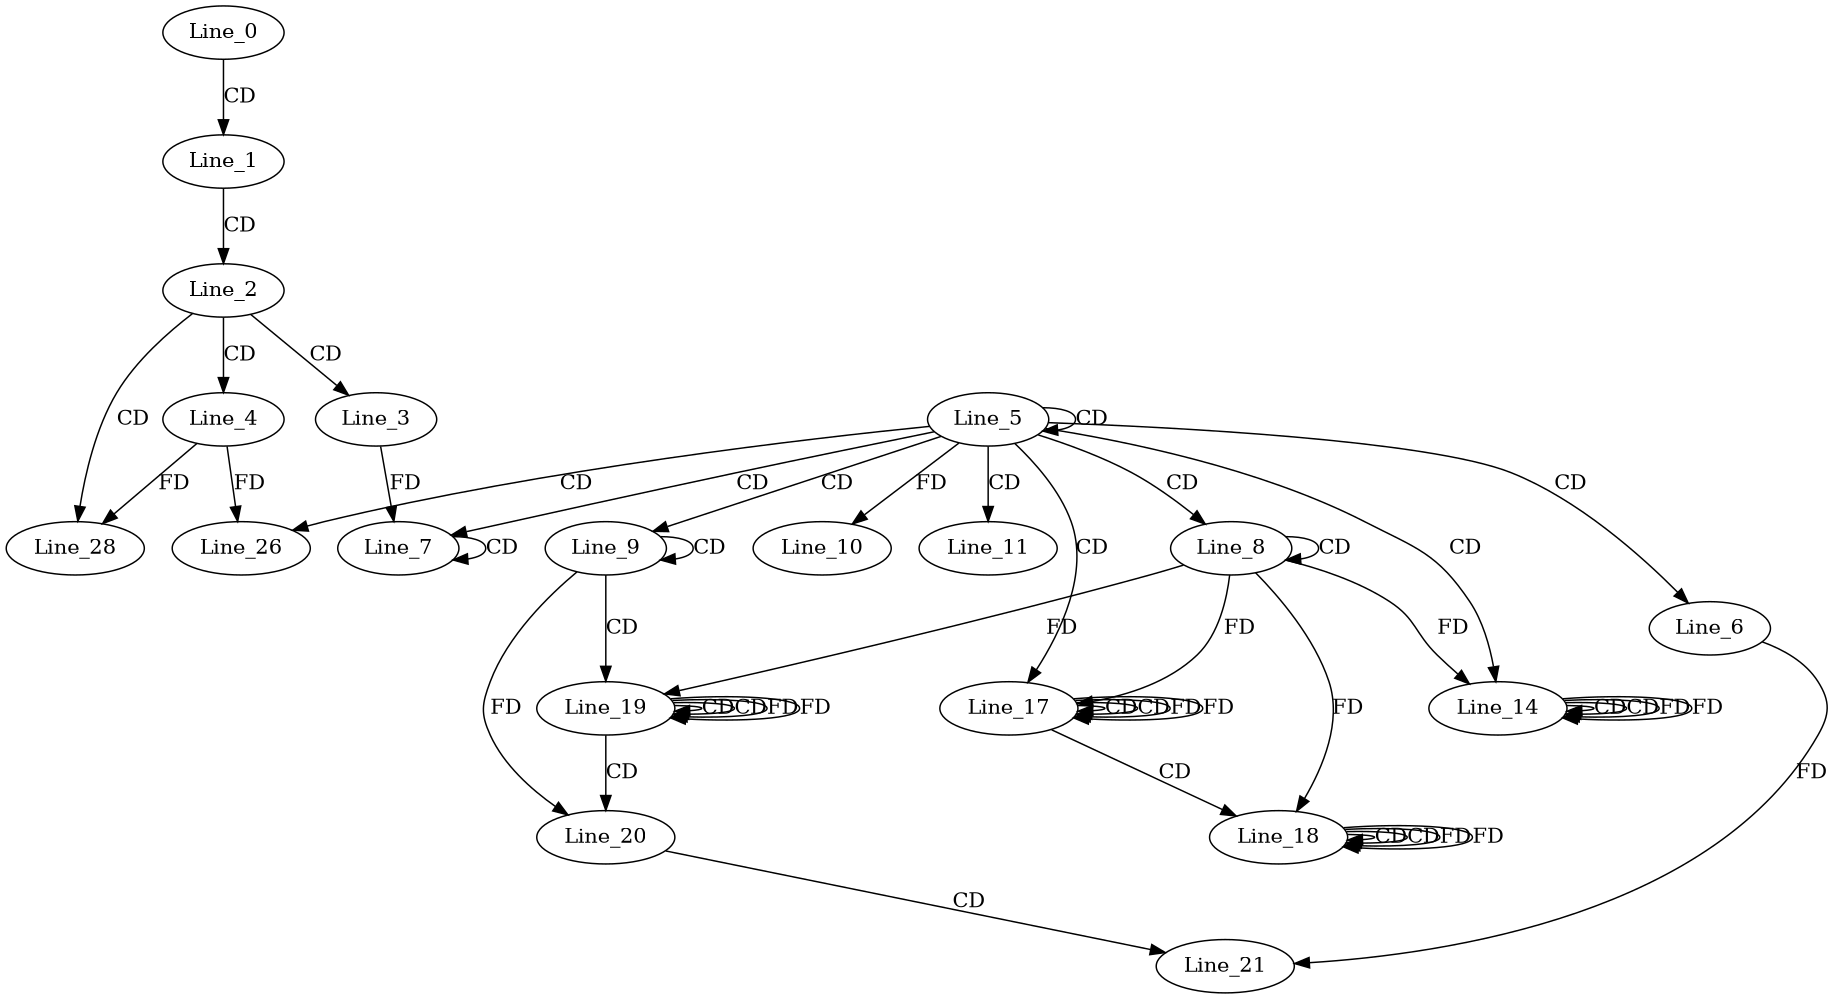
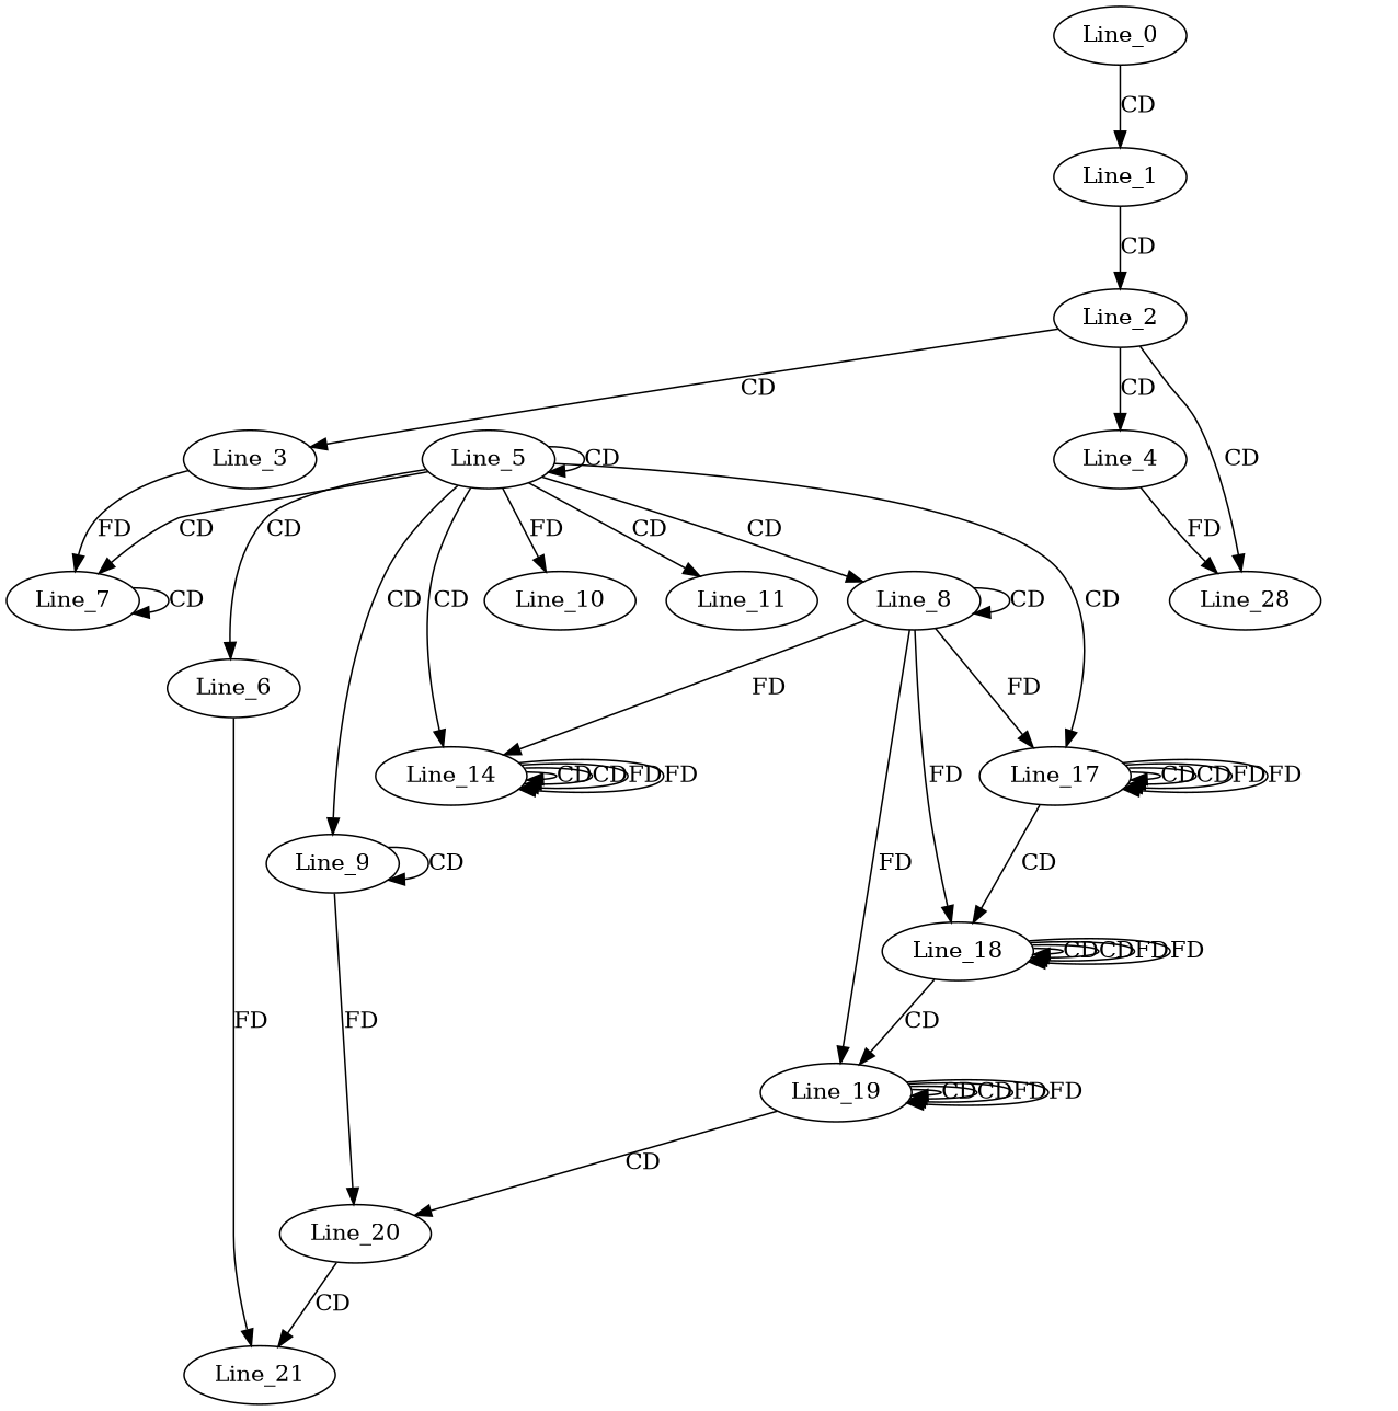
  digraph {
    Line_0
    Line_1
    Line_2
    Line_3
    Line_4
    Line_28
    Line_7
-   Line_26
    Line_5
    Line_6
    Line_8
    Line_9
    Line_10
    Line_11
    Line_14
    Line_17
    Line_21
    Line_18
    Line_19
    Line_20
    Line_0 -> Line_1 [label=CD]
    Line_1 -> Line_2 [label=CD]
    Line_2 -> Line_3 [label=CD]
    Line_2 -> Line_4 [label=CD]
    Line_2 -> Line_28 [label=CD]
    Line_3 -> Line_7 [label=FD]
    Line_4 -> Line_28 [label=FD]
-   Line_4 -> Line_26 [label=FD]
    Line_7 -> Line_7 [label=CD]
    Line_5 -> Line_7 [label=CD]
-   Line_5 -> Line_26 [label=CD]
    Line_5 -> Line_5 [label=CD]
    Line_5 -> Line_6 [label=CD]
    Line_5 -> Line_8 [label=CD]
    Line_5 -> Line_9 [label=CD]
    Line_5 -> Line_10 [label=FD]
    Line_5 -> Line_11 [label=CD]
    Line_5 -> Line_14 [label=CD]
    Line_5 -> Line_17 [label=CD]
    Line_6 -> Line_21 [label=FD]
    Line_8 -> Line_8 [label=CD]
    Line_8 -> Line_14 [label=FD]
    Line_8 -> Line_17 [label=FD]
    Line_8 -> Line_18 [label=FD]
    Line_8 -> Line_19 [label=FD]
    Line_9 -> Line_9 [label=CD]
    Line_9 -> Line_20 [label=FD]
    Line_14 -> Line_14 [label=CD]
    Line_14 -> Line_14 [label=CD]
    Line_14 -> Line_14 [label=FD]
    Line_14 -> Line_14 [label=FD]
    Line_17 -> Line_17 [label=CD]
    Line_17 -> Line_17 [label=CD]
    Line_17 -> Line_17 [label=FD]
    Line_17 -> Line_17 [label=FD]
    Line_17 -> Line_18 [label=CD]
    Line_18 -> Line_18 [label=CD]
    Line_18 -> Line_18 [label=CD]
    Line_18 -> Line_18 [label=FD]
    Line_18 -> Line_18 [label=FD]
-   Line_9 -> Line_19 [label=CD]
+   Line_18 -> Line_19 [label=CD]
    Line_19 -> Line_19 [label=CD]
    Line_19 -> Line_19 [label=CD]
    Line_19 -> Line_19 [label=FD]
    Line_19 -> Line_19 [label=FD]
    Line_19 -> Line_20 [label=CD]
    Line_20 -> Line_21 [label=CD]
  }
